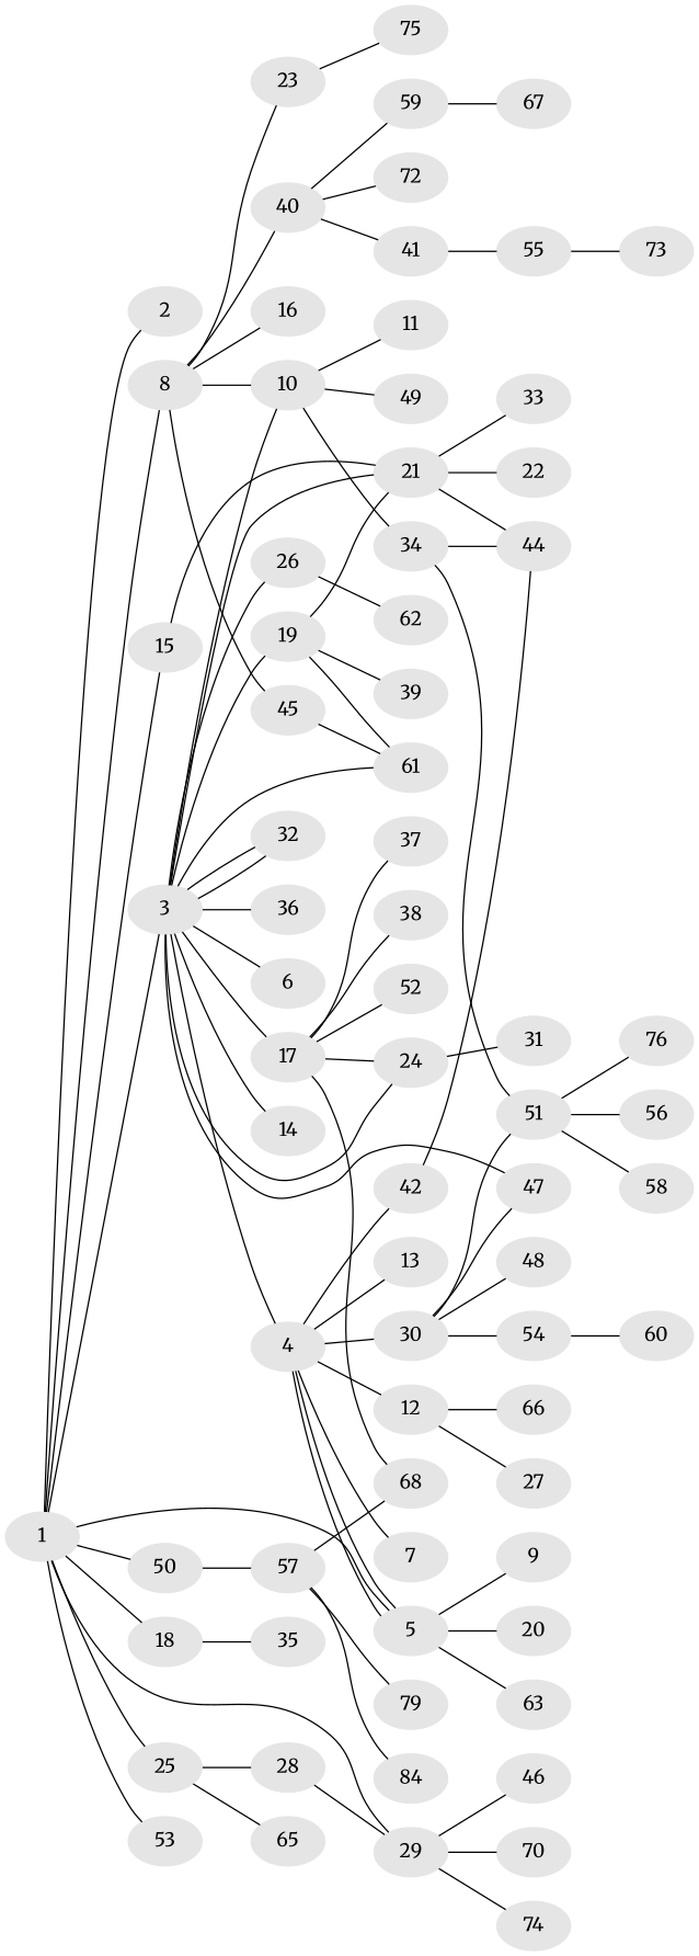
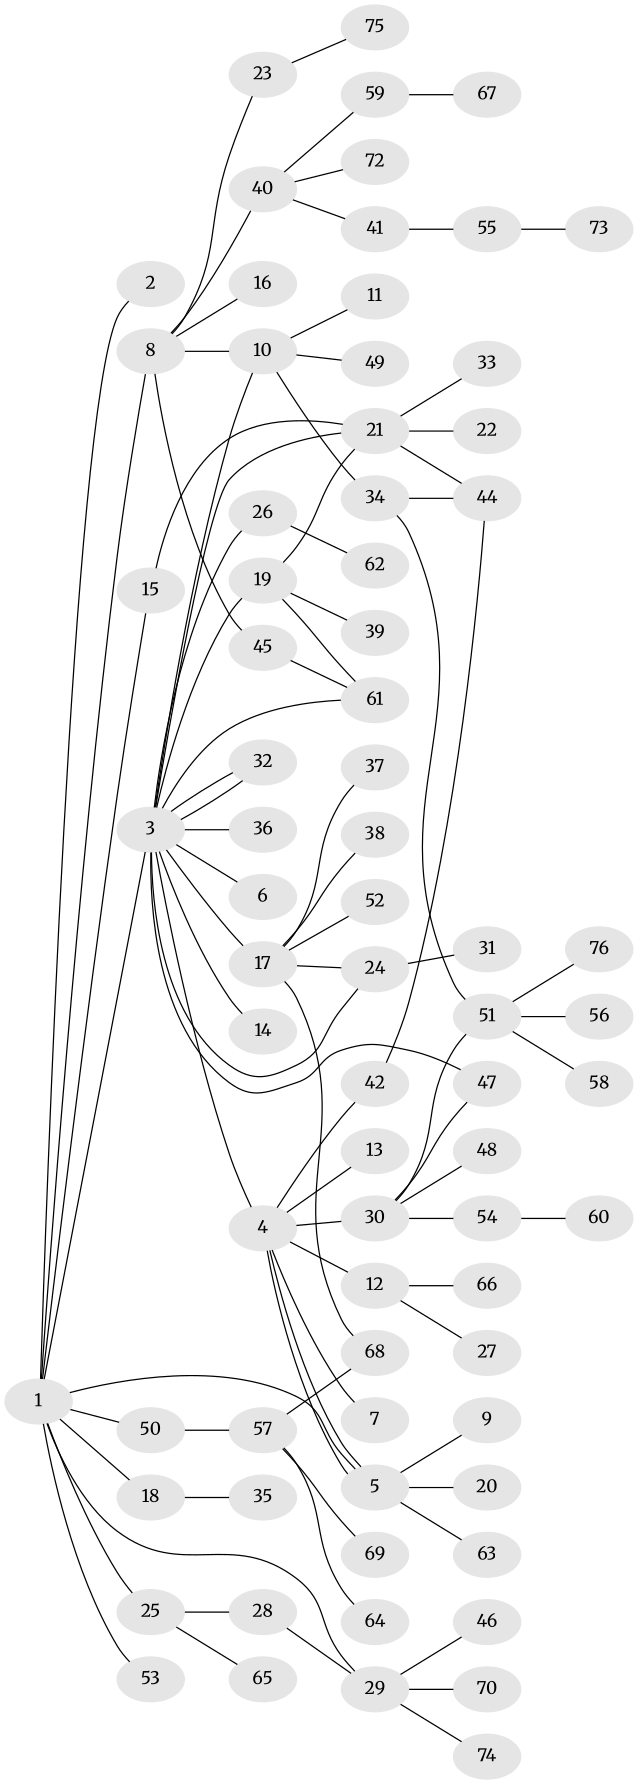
  graph {
    fontname=Merriweather
    rankdir=LR
    node [color=gray90 fontname=Merriweather style=filled]
    edge [fontname=Merriweather]
    1
    2
    3
    5
    8
    15
    18
    25
    29
    50
    53
    4
    6
    10
    14
    17
    19
    21
    24
    26
    32
    36
    47
    61
    9
    20
    63
    16
    23
    40
    45
    35
    28
    65
    46
    70
    74
    57
    7
    12
    13
    30
    42
    11
    34
    49
    37
    38
    52
    68
    39
    22
    33
    44
    31
    62
    27
    66
    48
    51
    54
    75
    41
    59
    72
    56
    58
    76
    60
    55
    67
    73
-   64 [label=84]
-   69 [label=79]
+   64
+   69
    1 -- 2
    1 -- 3
    1 -- 5
    1 -- 8
    1 -- 15
    1 -- 18
    1 -- 25
    1 -- 29
    1 -- 50
    1 -- 53
    3 -- 4
    3 -- 6
    3 -- 10
    3 -- 14
    3 -- 17
    3 -- 19
    3 -- 21
    3 -- 24
    3 -- 26
    3 -- 32
    3 -- 32
    3 -- 36
    3 -- 47
    3 -- 61
    5 -- 9
    5 -- 20
    5 -- 63
    8 -- 10
    8 -- 16
    8 -- 23
    8 -- 40
    8 -- 45
    15 -- 21
    18 -- 35
    25 -- 28
    25 -- 65
    29 -- 46
    29 -- 70
    29 -- 74
    50 -- 57
    4 -- 5
    4 -- 5
    4 -- 7
    4 -- 12
    4 -- 13
    4 -- 30
    4 -- 42
    10 -- 11
    10 -- 34
    10 -- 49
    17 -- 24
    17 -- 37
    17 -- 38
    17 -- 52
    17 -- 68
    19 -- 21
    19 -- 61
    19 -- 39
    21 -- 22
    21 -- 33
    21 -- 44
    24 -- 31
    26 -- 62
    23 -- 75
    40 -- 41
    40 -- 59
    40 -- 72
    45 -- 61
    28 -- 29
    57 -- 68
    57 -- 64
    57 -- 69
    12 -- 27
    12 -- 66
    30 -- 47
    30 -- 48
    30 -- 51
    30 -- 54
    42 -- 44
    34 -- 44
    34 -- 51
    51 -- 56
    51 -- 58
    51 -- 76
    54 -- 60
    41 -- 55
    59 -- 67
    55 -- 73
  }
